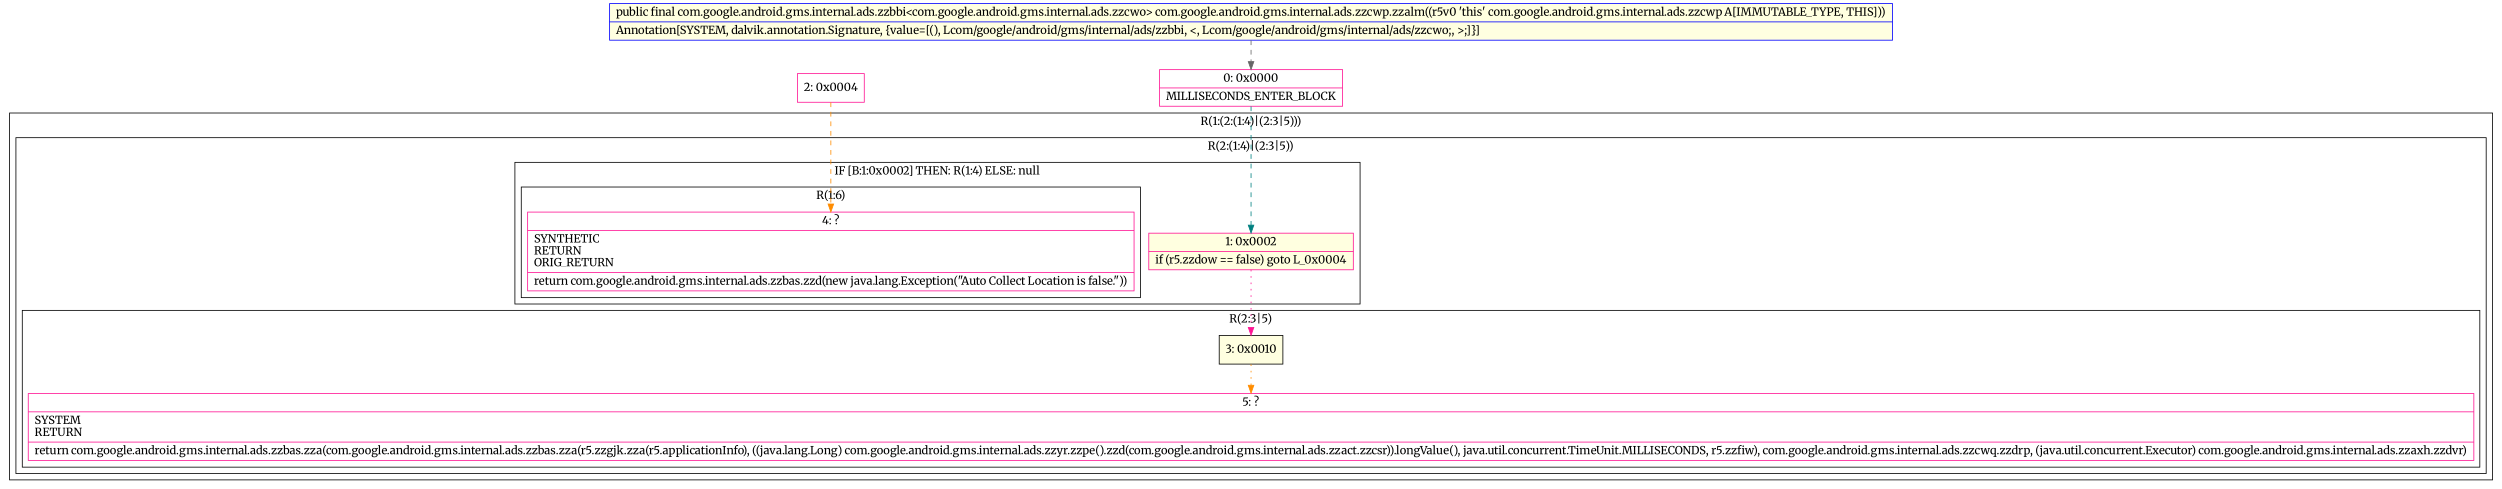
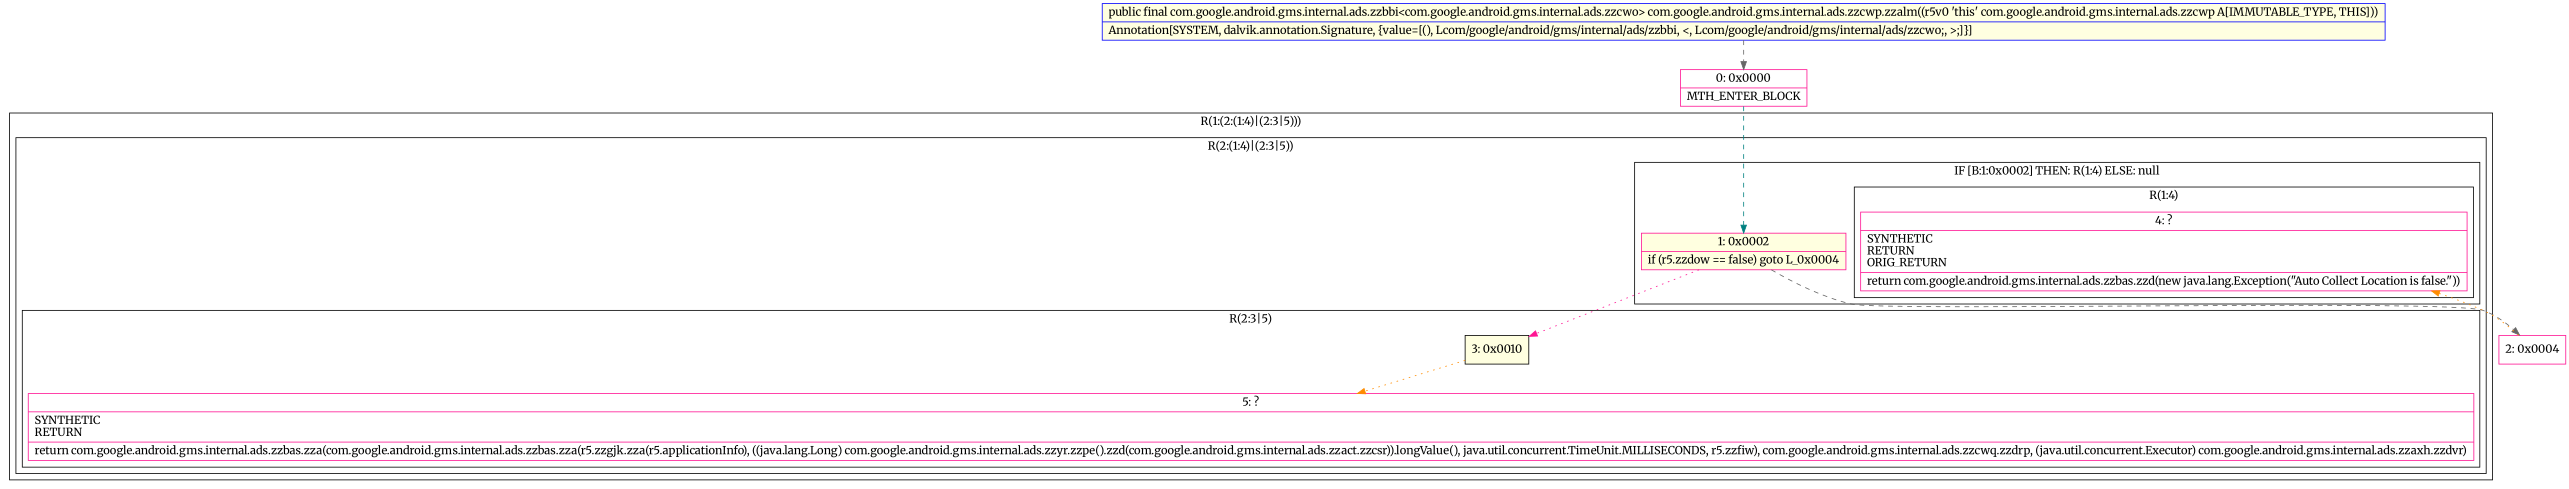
  digraph {
    fontname=Merriweather
    node [color=deeppink fillcolor=white fontname=Merriweather shape=record style=filled]
    edge [color=gray40 fontname=Merriweather style=dashed]
    n1 [label="{4\:\ ?|SYNTHETIC\lRETURN\lORIG_RETURN\l|return com.google.android.gms.internal.ads.zzbas.zzd(new java.lang.Exception(\"Auto Collect Location is false.\"))\l}"]
    n2 [fillcolor=lightyellow label="{1\:\ 0x0002|if (r5.zzdow == false) goto L_0x0004\l}"]
    n3 [color=black fillcolor=lightyellow label="{3\:\ 0x0010}"]
-   n4 [label="{5\:\ ?|SYSTEM\lRETURN\l|return com.google.android.gms.internal.ads.zzbas.zza(com.google.android.gms.internal.ads.zzbas.zza(r5.zzgjk.zza(r5.applicationInfo), ((java.lang.Long) com.google.android.gms.internal.ads.zzyr.zzpe().zzd(com.google.android.gms.internal.ads.zzact.zzcsr)).longValue(), java.util.concurrent.TimeUnit.MILLISECONDS, r5.zzfiw), com.google.android.gms.internal.ads.zzcwq.zzdrp, (java.util.concurrent.Executor) com.google.android.gms.internal.ads.zzaxh.zzdvr)\l}"]
+   n4 [label="{5\:\ ?|SYNTHETIC\lRETURN\l|return com.google.android.gms.internal.ads.zzbas.zza(com.google.android.gms.internal.ads.zzbas.zza(r5.zzgjk.zza(r5.applicationInfo), ((java.lang.Long) com.google.android.gms.internal.ads.zzyr.zzpe().zzd(com.google.android.gms.internal.ads.zzact.zzcsr)).longValue(), java.util.concurrent.TimeUnit.MILLISECONDS, r5.zzfiw), com.google.android.gms.internal.ads.zzcwq.zzdrp, (java.util.concurrent.Executor) com.google.android.gms.internal.ads.zzaxh.zzdvr)\l}"]
    n5 [label="{2\:\ 0x0004}"]
-   n6 [label="{0\:\ 0x0000|MILLISECONDS_ENTER_BLOCK\l}"]
+   n6 [label="{0\:\ 0x0000|MTH_ENTER_BLOCK\l}"]
    n7 [color=blue fillcolor=lightyellow label="{public final com.google.android.gms.internal.ads.zzbbi\<com.google.android.gms.internal.ads.zzcwo\> com.google.android.gms.internal.ads.zzcwp.zzalm((r5v0 'this' com.google.android.gms.internal.ads.zzcwp A[IMMUTABLE_TYPE, THIS]))  | Annotation[SYSTEM, dalvik.annotation.Signature, \{value=[(), Lcom\/google\/android\/gms\/internal\/ads\/zzbbi, \<, Lcom\/google\/android\/gms\/internal\/ads\/zzcwo;, \>;]\}]\l}"]
    subgraph cluster_1 {
      label="R(1:(2:(1:4)|(2:3|5)))"
      subgraph cluster_2 {
        label="R(2:(1:4)|(2:3|5))"
        subgraph cluster_3 {
          label="IF [B:1:0x0002] THEN: R(1:4) ELSE: null"
          n2
          subgraph cluster_4 {
-           label="R(1:6)"
+           label="R(1:4)"
            n1
          }
        }
        subgraph cluster_5 {
          label="R(2:3|5)"
          n3
          n4
        }
      }
    }
    n2 -> n3 [color=deeppink style=dotted]
+   n2 -> n5
    n3 -> n4 [color=darkorange style=dotted]
-   n5 -> n1 [color=darkorange]
+   n5 -> n1 [color=darkorange style=dotted]
    n6 -> n2 [color=teal]
    n7 -> n6
  }
